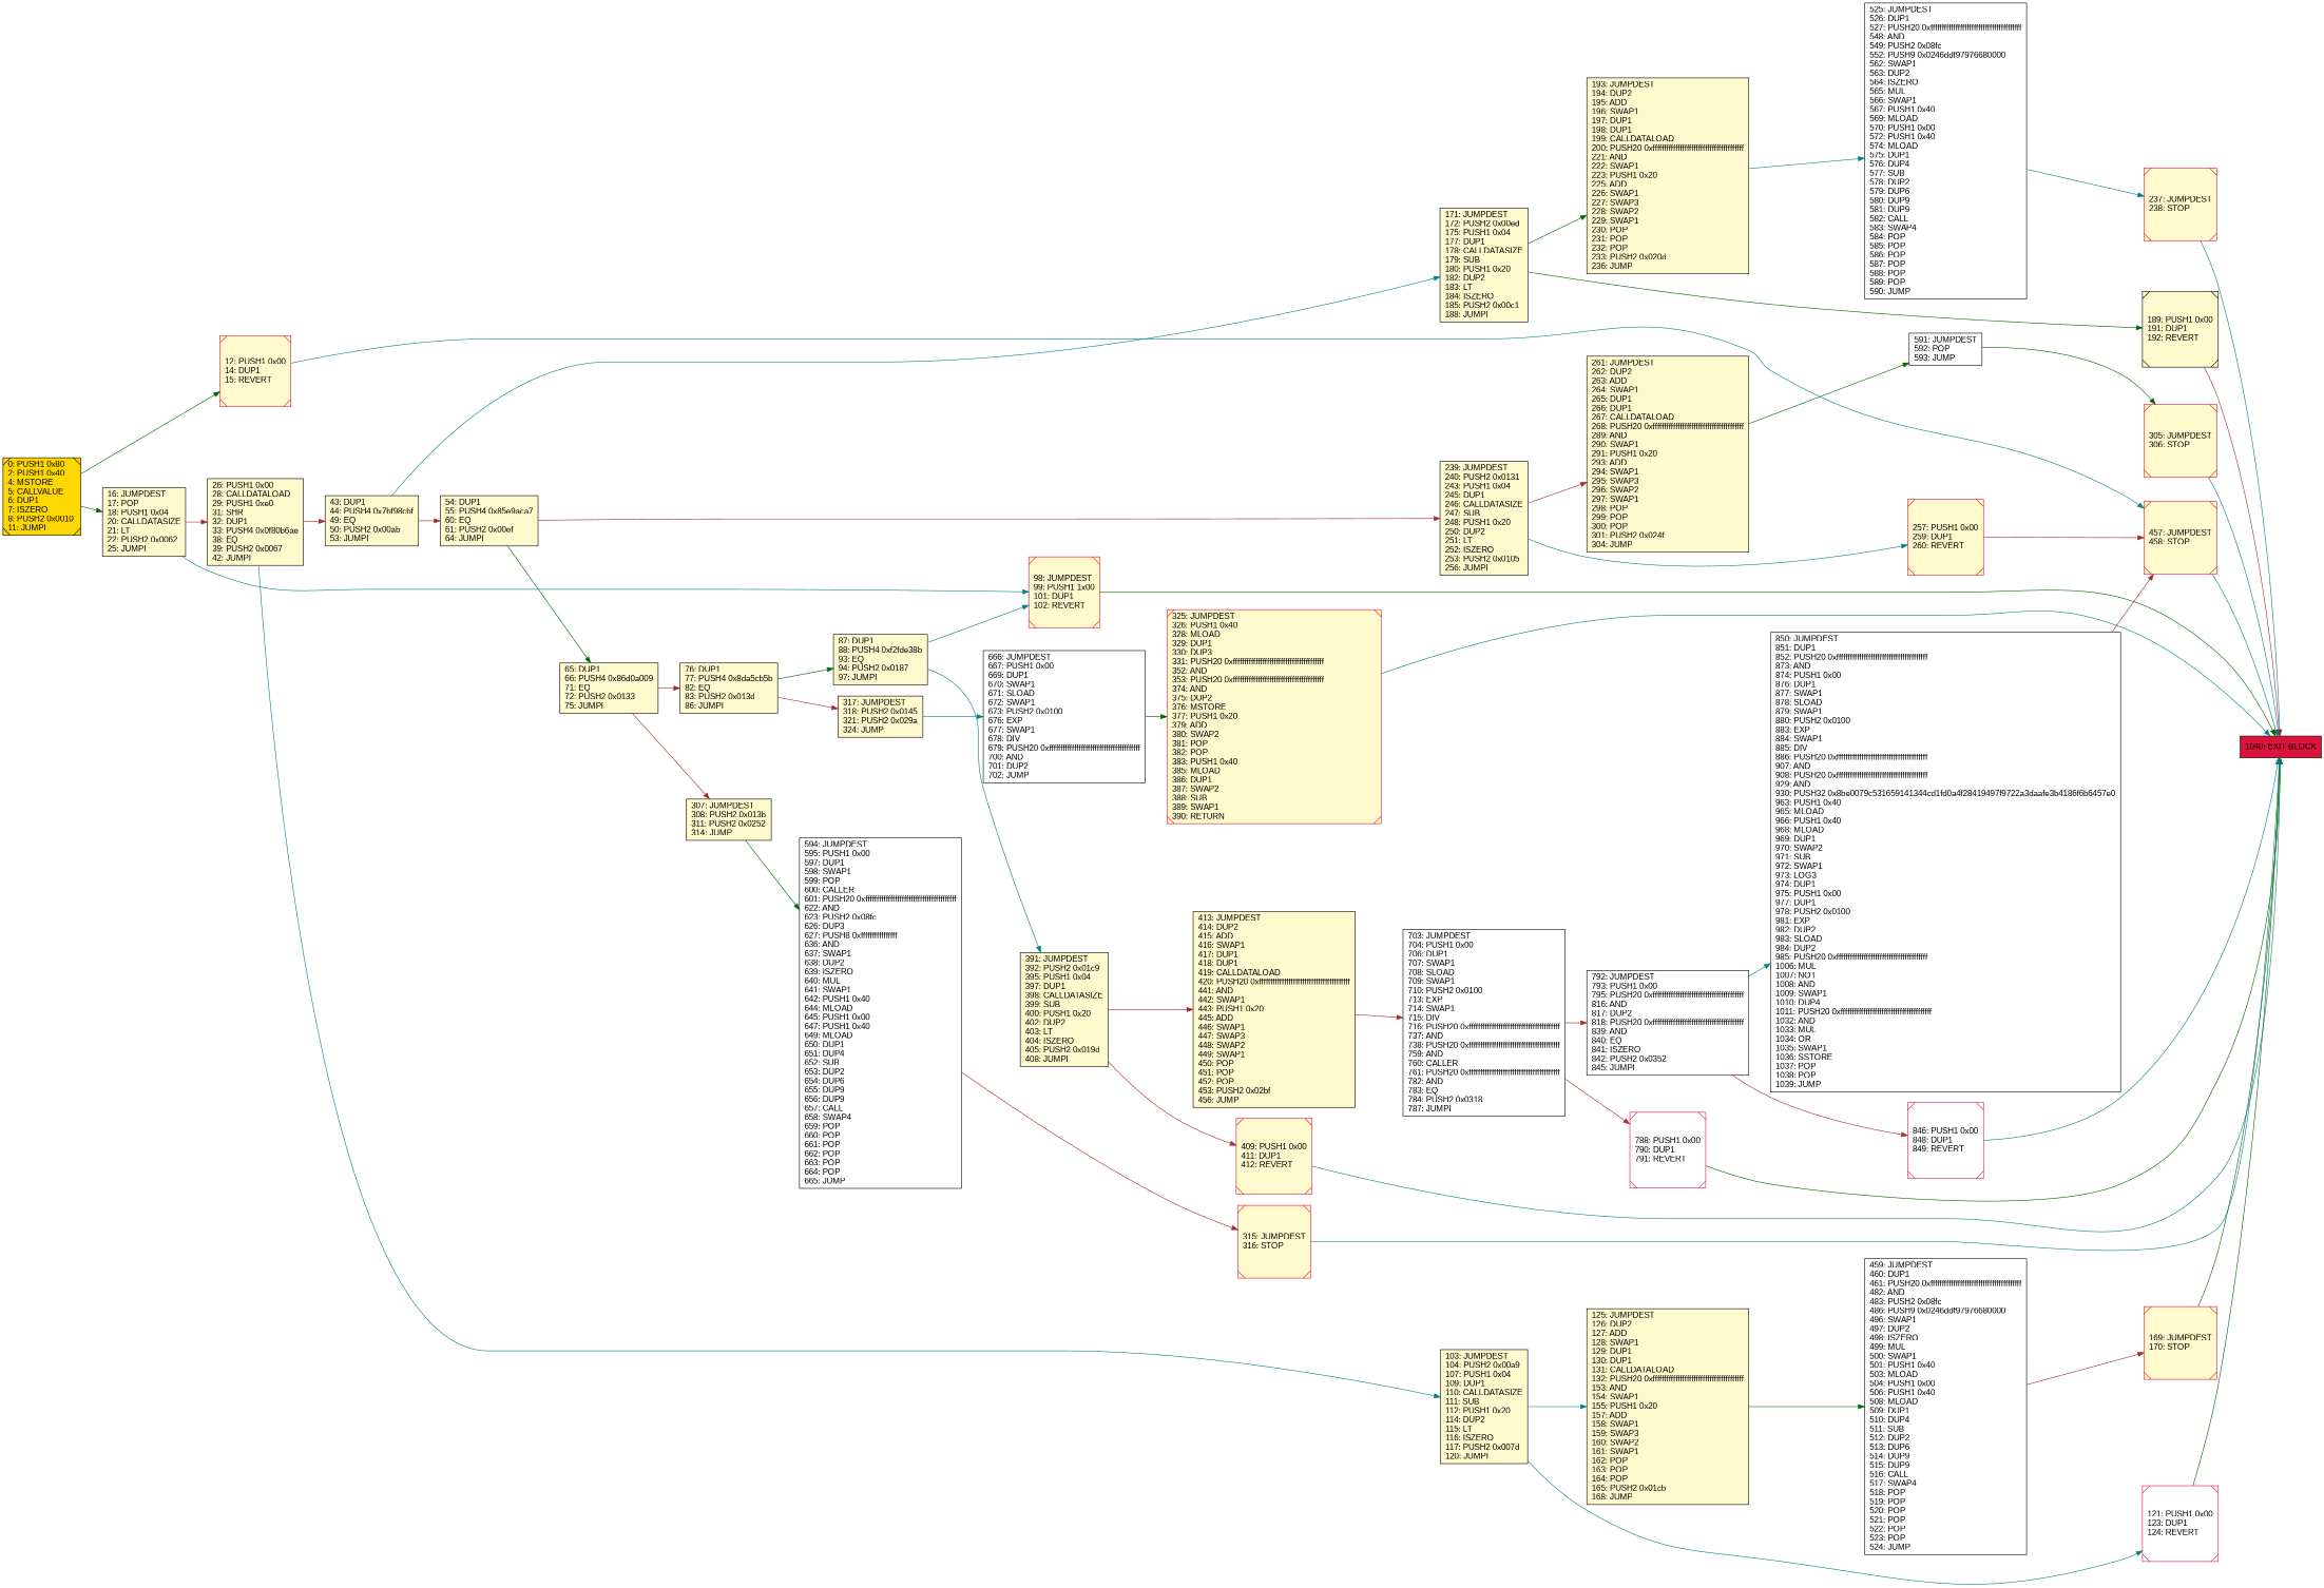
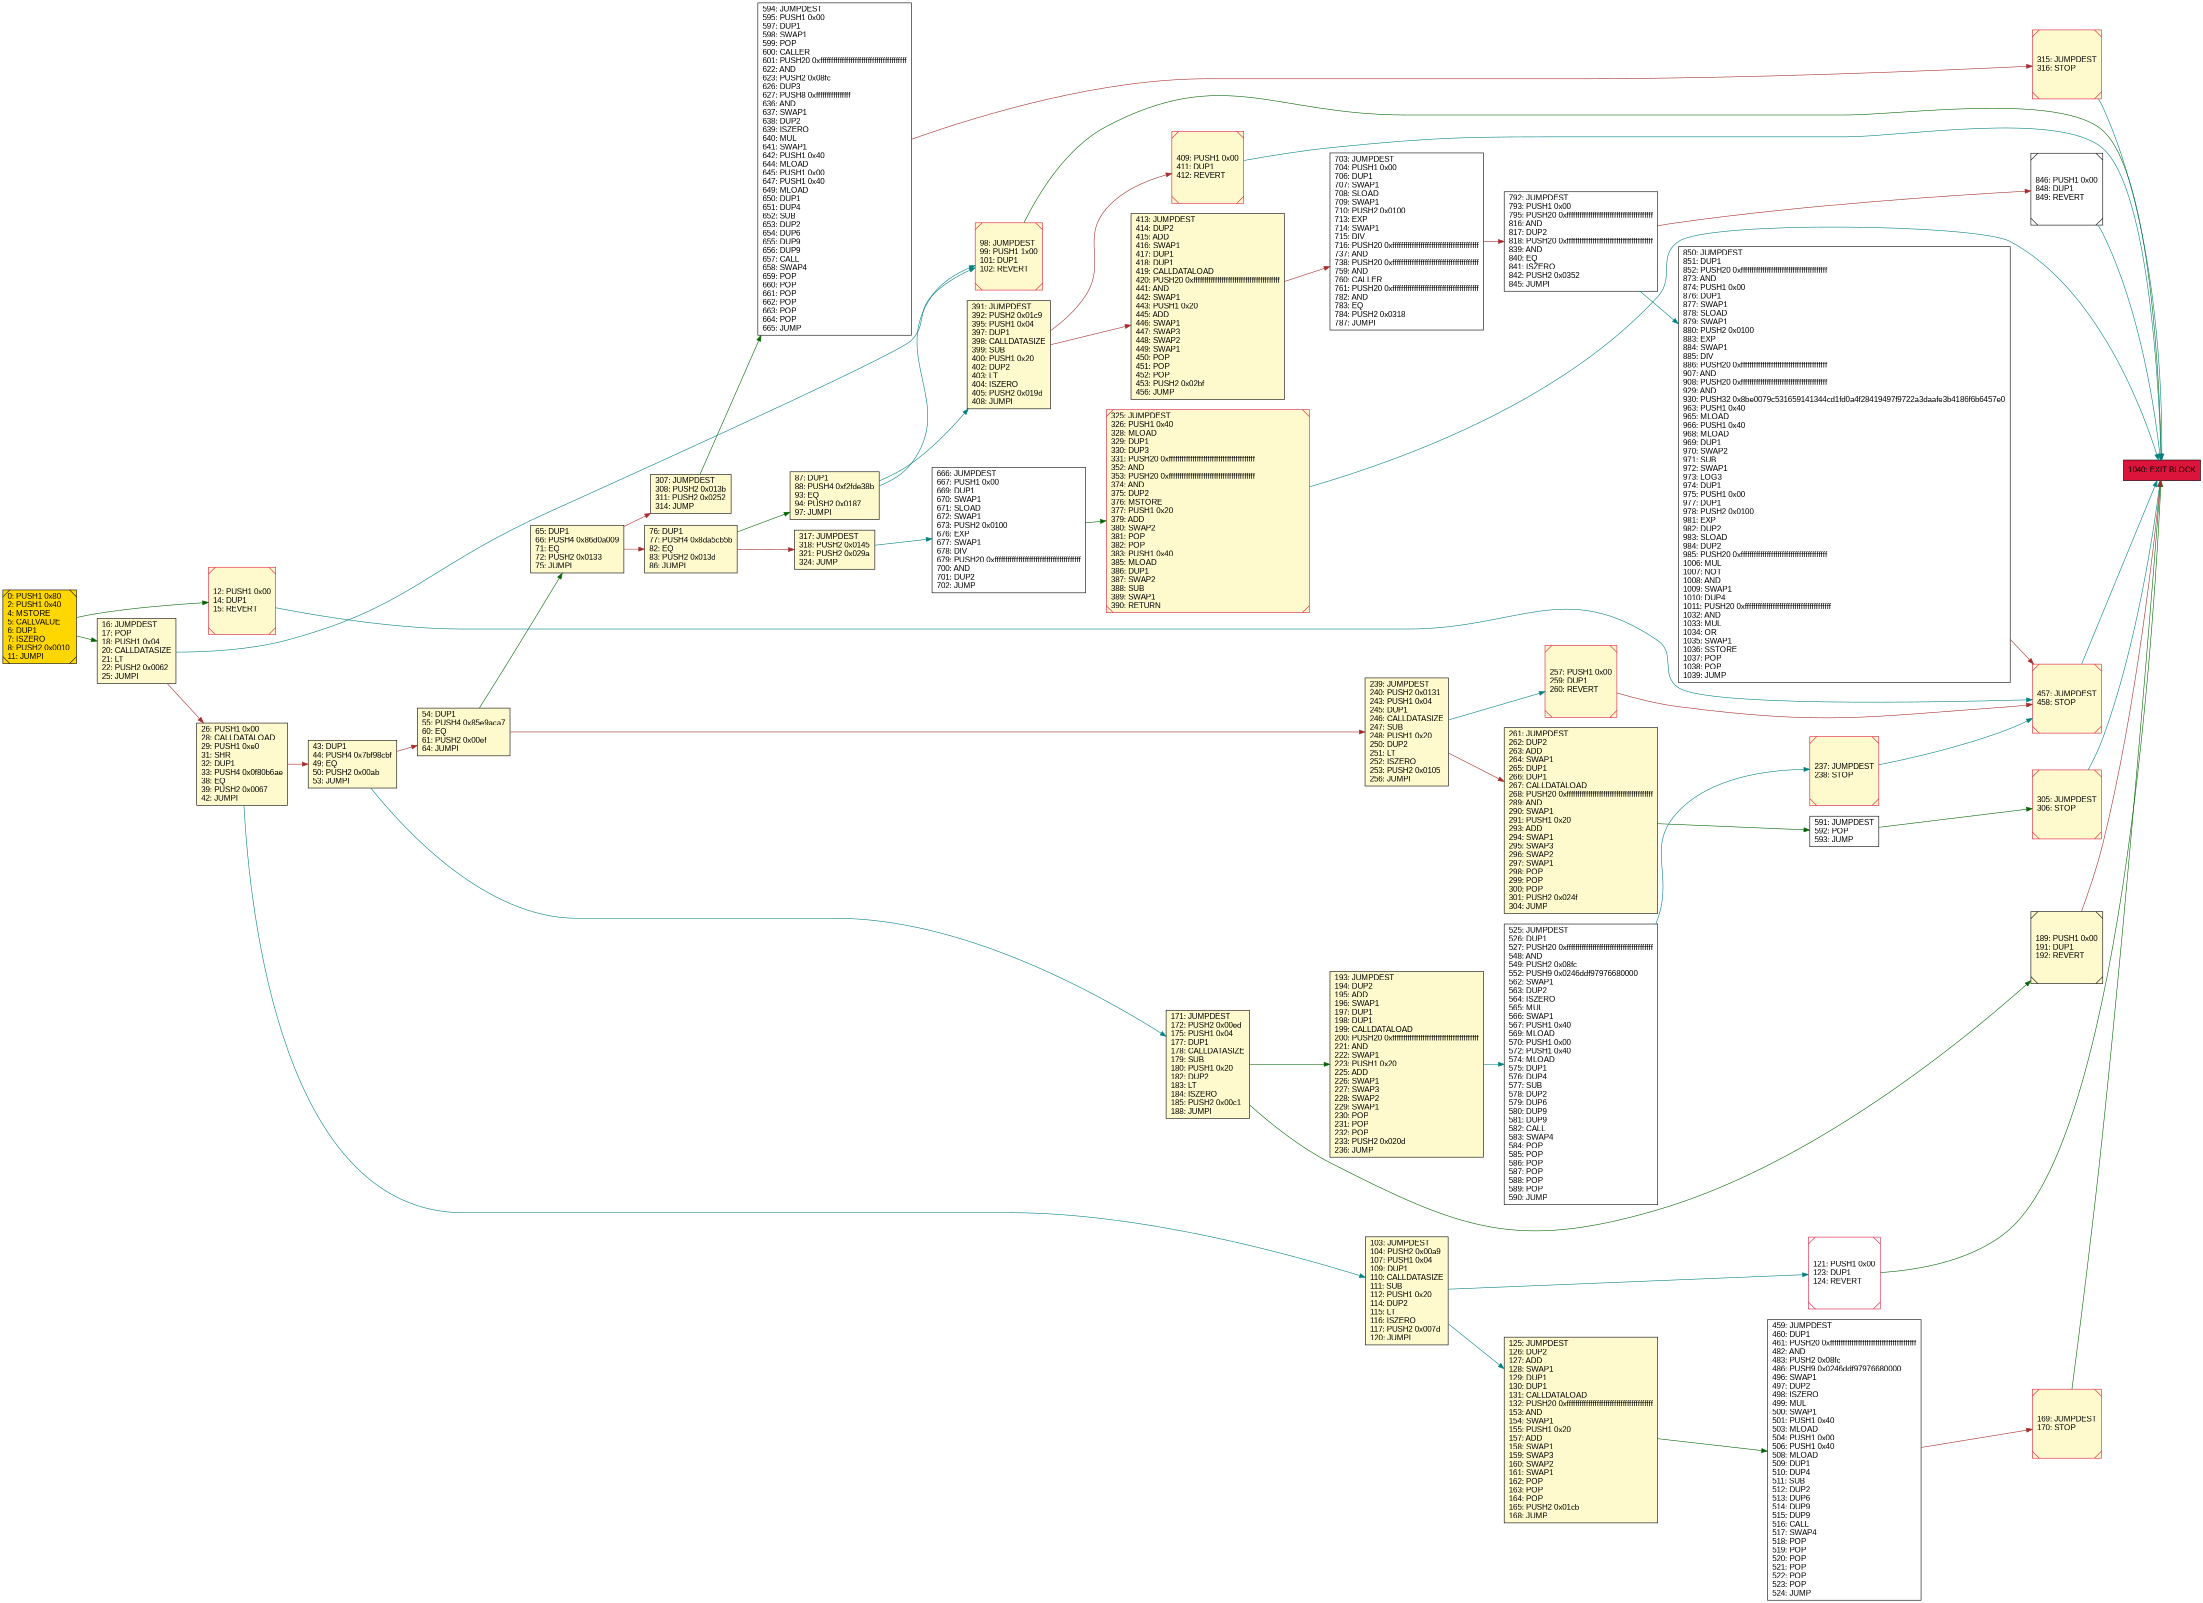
  digraph {
    rankdir=LR
    node [color=black fillcolor=lemonchiffon fontcolor=black fontname=arial shape=box style=filled]
    edge [color=teal]
    n1 [label="26: PUSH1 0x00\l28: CALLDATALOAD\l29: PUSH1 0xe0\l31: SHR\l32: DUP1\l33: PUSH4 0x0f80b6ae\l38: EQ\l39: PUSH2 0x0067\l42: JUMPI\l"]
    n2 [label="103: JUMPDEST\l104: PUSH2 0x00a9\l107: PUSH1 0x04\l109: DUP1\l110: CALLDATASIZE\l111: SUB\l112: PUSH1 0x20\l114: DUP2\l115: LT\l116: ISZERO\l117: PUSH2 0x007d\l120: JUMPI\l"]
    n3 [label="43: DUP1\l44: PUSH4 0x7bf98cbf\l49: EQ\l50: PUSH2 0x00ab\l53: JUMPI\l"]
    n4 [label="125: JUMPDEST\l126: DUP2\l127: ADD\l128: SWAP1\l129: DUP1\l130: DUP1\l131: CALLDATALOAD\l132: PUSH20 0xffffffffffffffffffffffffffffffffffffffff\l153: AND\l154: SWAP1\l155: PUSH1 0x20\l157: ADD\l158: SWAP1\l159: SWAP3\l160: SWAP2\l161: SWAP1\l162: POP\l163: POP\l164: POP\l165: PUSH2 0x01cb\l168: JUMP\l"]
    n5 [color=crimson fillcolor=white label="121: PUSH1 0x00\l123: DUP1\l124: REVERT\l" shape=Msquare]
    n6 [label="54: DUP1\l55: PUSH4 0x85e9aca7\l60: EQ\l61: PUSH2 0x00ef\l64: JUMPI\l"]
    n7 [label="171: JUMPDEST\l172: PUSH2 0x00ed\l175: PUSH1 0x04\l177: DUP1\l178: CALLDATASIZE\l179: SUB\l180: PUSH1 0x20\l182: DUP2\l183: LT\l184: ISZERO\l185: PUSH2 0x00c1\l188: JUMPI\l"]
    n8 [label="239: JUMPDEST\l240: PUSH2 0x0131\l243: PUSH1 0x04\l245: DUP1\l246: CALLDATASIZE\l247: SUB\l248: PUSH1 0x20\l250: DUP2\l251: LT\l252: ISZERO\l253: PUSH2 0x0105\l256: JUMPI\l"]
    n9 [label="65: DUP1\l66: PUSH4 0x86d0a009\l71: EQ\l72: PUSH2 0x0133\l75: JUMPI\l"]
    n10 [label="261: JUMPDEST\l262: DUP2\l263: ADD\l264: SWAP1\l265: DUP1\l266: DUP1\l267: CALLDATALOAD\l268: PUSH20 0xffffffffffffffffffffffffffffffffffffffff\l289: AND\l290: SWAP1\l291: PUSH1 0x20\l293: ADD\l294: SWAP1\l295: SWAP3\l296: SWAP2\l297: SWAP1\l298: POP\l299: POP\l300: POP\l301: PUSH2 0x024f\l304: JUMP\l"]
    n11 [color=crimson label="257: PUSH1 0x00\l259: DUP1\l260: REVERT\l" shape=Msquare]
    n12 [label="307: JUMPDEST\l308: PUSH2 0x013b\l311: PUSH2 0x0252\l314: JUMP\l"]
    n13 [label="76: DUP1\l77: PUSH4 0x8da5cb5b\l82: EQ\l83: PUSH2 0x013d\l86: JUMPI\l"]
    n14 [label="317: JUMPDEST\l318: PUSH2 0x0145\l321: PUSH2 0x029a\l324: JUMP\l"]
    n15 [fillcolor=white label="666: JUMPDEST\l667: PUSH1 0x00\l669: DUP1\l670: SWAP1\l671: SLOAD\l672: SWAP1\l673: PUSH2 0x0100\l676: EXP\l677: SWAP1\l678: DIV\l679: PUSH20 0xffffffffffffffffffffffffffffffffffffffff\l700: AND\l701: DUP2\l702: JUMP\l"]
    n16 [color=crimson label="325: JUMPDEST\l326: PUSH1 0x40\l328: MLOAD\l329: DUP1\l330: DUP3\l331: PUSH20 0xffffffffffffffffffffffffffffffffffffffff\l352: AND\l353: PUSH20 0xffffffffffffffffffffffffffffffffffffffff\l374: AND\l375: DUP2\l376: MSTORE\l377: PUSH1 0x20\l379: ADD\l380: SWAP2\l381: POP\l382: POP\l383: PUSH1 0x40\l385: MLOAD\l386: DUP1\l387: SWAP2\l388: SUB\l389: SWAP1\l390: RETURN\l" shape=Msquare]
    n17 [fillcolor=white label="459: JUMPDEST\l460: DUP1\l461: PUSH20 0xffffffffffffffffffffffffffffffffffffffff\l482: AND\l483: PUSH2 0x08fc\l486: PUSH9 0x0246ddf97976680000\l496: SWAP1\l497: DUP2\l498: ISZERO\l499: MUL\l500: SWAP1\l501: PUSH1 0x40\l503: MLOAD\l504: PUSH1 0x00\l506: PUSH1 0x40\l508: MLOAD\l509: DUP1\l510: DUP4\l511: SUB\l512: DUP2\l513: DUP6\l514: DUP9\l515: DUP9\l516: CALL\l517: SWAP4\l518: POP\l519: POP\l520: POP\l521: POP\l522: POP\l523: POP\l524: JUMP\l"]
    n18 [fillcolor=crimson label="1040: EXIT BLOCK\l"]
    n19 [color=crimson label="169: JUMPDEST\l170: STOP\l" shape=Msquare]
    n20 [fillcolor=white label="591: JUMPDEST\l592: POP\l593: JUMP\l"]
    n21 [color=crimson label="305: JUMPDEST\l306: STOP\l" shape=Msquare]
    n22 [label="193: JUMPDEST\l194: DUP2\l195: ADD\l196: SWAP1\l197: DUP1\l198: DUP1\l199: CALLDATALOAD\l200: PUSH20 0xffffffffffffffffffffffffffffffffffffffff\l221: AND\l222: SWAP1\l223: PUSH1 0x20\l225: ADD\l226: SWAP1\l227: SWAP3\l228: SWAP2\l229: SWAP1\l230: POP\l231: POP\l232: POP\l233: PUSH2 0x020d\l236: JUMP\l"]
    n23 [fillcolor=white label="525: JUMPDEST\l526: DUP1\l527: PUSH20 0xffffffffffffffffffffffffffffffffffffffff\l548: AND\l549: PUSH2 0x08fc\l552: PUSH9 0x0246ddf97976680000\l562: SWAP1\l563: DUP2\l564: ISZERO\l565: MUL\l566: SWAP1\l567: PUSH1 0x40\l569: MLOAD\l570: PUSH1 0x00\l572: PUSH1 0x40\l574: MLOAD\l575: DUP1\l576: DUP4\l577: SUB\l578: DUP2\l579: DUP6\l580: DUP9\l581: DUP9\l582: CALL\l583: SWAP4\l584: POP\l585: POP\l586: POP\l587: POP\l588: POP\l589: POP\l590: JUMP\l"]
    n24 [color=crimson label="237: JUMPDEST\l238: STOP\l" shape=Msquare]
    n25 [fillcolor=gold label="0: PUSH1 0x80\l2: PUSH1 0x40\l4: MSTORE\l5: CALLVALUE\l6: DUP1\l7: ISZERO\l8: PUSH2 0x0010\l11: JUMPI\l" shape=Msquare]
    n26 [color=crimson label="12: PUSH1 0x00\l14: DUP1\l15: REVERT\l" shape=Msquare]
    n27 [label="16: JUMPDEST\l17: POP\l18: PUSH1 0x04\l20: CALLDATASIZE\l21: LT\l22: PUSH2 0x0062\l25: JUMPI\l"]
    n28 [color=crimson label="457: JUMPDEST\l458: STOP\l" shape=Msquare]
    n29 [color=crimson label="98: JUMPDEST\l99: PUSH1 1x00\l101: DUP1\l102: REVERT\l" shape=Msquare]
    n30 [label="391: JUMPDEST\l392: PUSH2 0x01c9\l395: PUSH1 0x04\l397: DUP1\l398: CALLDATASIZE\l399: SUB\l400: PUSH1 0x20\l402: DUP2\l403: LT\l404: ISZERO\l405: PUSH2 0x019d\l408: JUMPI\l"]
    n31 [label="413: JUMPDEST\l414: DUP2\l415: ADD\l416: SWAP1\l417: DUP1\l418: DUP1\l419: CALLDATALOAD\l420: PUSH20 0xffffffffffffffffffffffffffffffffffffffff\l441: AND\l442: SWAP1\l443: PUSH1 0x20\l445: ADD\l446: SWAP1\l447: SWAP3\l448: SWAP2\l449: SWAP1\l450: POP\l451: POP\l452: POP\l453: PUSH2 0x02bf\l456: JUMP\l"]
    n32 [color=crimson label="409: PUSH1 0x00\l411: DUP1\l412: REVERT\l" shape=Msquare]
    n33 [fillcolor=white label="703: JUMPDEST\l704: PUSH1 0x00\l706: DUP1\l707: SWAP1\l708: SLOAD\l709: SWAP1\l710: PUSH2 0x0100\l713: EXP\l714: SWAP1\l715: DIV\l716: PUSH20 0xffffffffffffffffffffffffffffffffffffffff\l737: AND\l738: PUSH20 0xffffffffffffffffffffffffffffffffffffffff\l759: AND\l760: CALLER\l761: PUSH20 0xffffffffffffffffffffffffffffffffffffffff\l782: AND\l783: EQ\l784: PUSH2 0x0318\l787: JUMPI\l"]
    n34 [label="189: PUSH1 0x00\l191: DUP1\l192: REVERT\l" shape=Msquare]
    n35 [fillcolor=white label="792: JUMPDEST\l793: PUSH1 0x00\l795: PUSH20 0xffffffffffffffffffffffffffffffffffffffff\l816: AND\l817: DUP2\l818: PUSH20 0xffffffffffffffffffffffffffffffffffffffff\l839: AND\l840: EQ\l841: ISZERO\l842: PUSH2 0x0352\l845: JUMPI\l"]
-   n36 [color=crimson fillcolor=white label="788: PUSH1 0x00\l790: DUP1\l791: REVERT\l" shape=Msquare]
    n37 [fillcolor=white label="850: JUMPDEST\l851: DUP1\l852: PUSH20 0xffffffffffffffffffffffffffffffffffffffff\l873: AND\l874: PUSH1 0x00\l876: DUP1\l877: SWAP1\l878: SLOAD\l879: SWAP1\l880: PUSH2 0x0100\l883: EXP\l884: SWAP1\l885: DIV\l886: PUSH20 0xffffffffffffffffffffffffffffffffffffffff\l907: AND\l908: PUSH20 0xffffffffffffffffffffffffffffffffffffffff\l929: AND\l930: PUSH32 0x8be0079c531659141344cd1fd0a4f28419497f9722a3daafe3b4186f6b6457e0\l963: PUSH1 0x40\l965: MLOAD\l966: PUSH1 0x40\l968: MLOAD\l969: DUP1\l970: SWAP2\l971: SUB\l972: SWAP1\l973: LOG3\l974: DUP1\l975: PUSH1 0x00\l977: DUP1\l978: PUSH2 0x0100\l981: EXP\l982: DUP2\l983: SLOAD\l984: DUP2\l985: PUSH20 0xffffffffffffffffffffffffffffffffffffffff\l1006: MUL\l1007: NOT\l1008: AND\l1009: SWAP1\l1010: DUP4\l1011: PUSH20 0xffffffffffffffffffffffffffffffffffffffff\l1032: AND\l1033: MUL\l1034: OR\l1035: SWAP1\l1036: SSTORE\l1037: POP\l1038: POP\l1039: JUMP\l"]
-   n38 [color=crimson fillcolor=white label="846: PUSH1 0x00\l848: DUP1\l849: REVERT\l" shape=Msquare]
+   n38 [fillcolor=white label="846: PUSH1 0x00\l848: DUP1\l849: REVERT\l" shape=Msquare]
    n39 [label="87: DUP1\l88: PUSH4 0xf2fde38b\l93: EQ\l94: PUSH2 0x0187\l97: JUMPI\l"]
    n40 [fillcolor=white label="594: JUMPDEST\l595: PUSH1 0x00\l597: DUP1\l598: SWAP1\l599: POP\l600: CALLER\l601: PUSH20 0xffffffffffffffffffffffffffffffffffffffff\l622: AND\l623: PUSH2 0x08fc\l626: DUP3\l627: PUSH8 0xffffffffffffffff\l636: AND\l637: SWAP1\l638: DUP2\l639: ISZERO\l640: MUL\l641: SWAP1\l642: PUSH1 0x40\l644: MLOAD\l645: PUSH1 0x00\l647: PUSH1 0x40\l649: MLOAD\l650: DUP1\l651: DUP4\l652: SUB\l653: DUP2\l654: DUP6\l655: DUP9\l656: DUP9\l657: CALL\l658: SWAP4\l659: POP\l660: POP\l661: POP\l662: POP\l663: POP\l664: POP\l665: JUMP\l"]
    n41 [color=crimson label="315: JUMPDEST\l316: STOP\l" shape=Msquare]
    n1 -> n2
    n1 -> n3 [color=brown]
    n2 -> n4
    n2 -> n5
    n3 -> n6 [color=brown]
    n3 -> n7
    n4 -> n17 [color=darkgreen]
    n5 -> n18 [color=darkgreen]
    n6 -> n8 [color=brown]
    n6 -> n9 [color=darkgreen]
    n7 -> n22 [color=darkgreen]
    n7 -> n34 [color=darkgreen]
    n8 -> n10 [color=brown]
    n8 -> n11
    n9 -> n12 [color=brown]
    n9 -> n13 [color=brown]
    n10 -> n20 [color=darkgreen]
    n11 -> n28 [color=brown]
    n12 -> n40 [color=darkgreen]
    n13 -> n14 [color=brown]
    n13 -> n39 [color=darkgreen]
    n14 -> n15
    n15 -> n16 [color=darkgreen]
    n16 -> n18
    n17 -> n19 [color=brown]
    n19 -> n18 [color=darkgreen]
    n20 -> n21 [color=darkgreen]
    n21 -> n18
    n22 -> n23
    n23 -> n24
-   n24 -> n18
+   n24 -> n28
    n25 -> n26 [color=darkgreen]
    n25 -> n27 [color=darkgreen]
    n26 -> n28
    n27 -> n1 [color=brown]
    n27 -> n29
    n28 -> n18
    n29 -> n18 [color=darkgreen]
    n30 -> n31 [color=brown]
    n30 -> n32 [color=brown]
    n31 -> n33 [color=brown]
    n32 -> n18
    n33 -> n35 [color=brown]
-   n33 -> n36 [color=brown]
    n34 -> n18 [color=brown]
    n35 -> n37
    n35 -> n38 [color=brown]
-   n36 -> n18 [color=darkgreen]
    n37 -> n28 [color=brown]
    n38 -> n18
    n39 -> n29
    n39 -> n30
    n40 -> n41 [color=brown]
    n41 -> n18
  }
